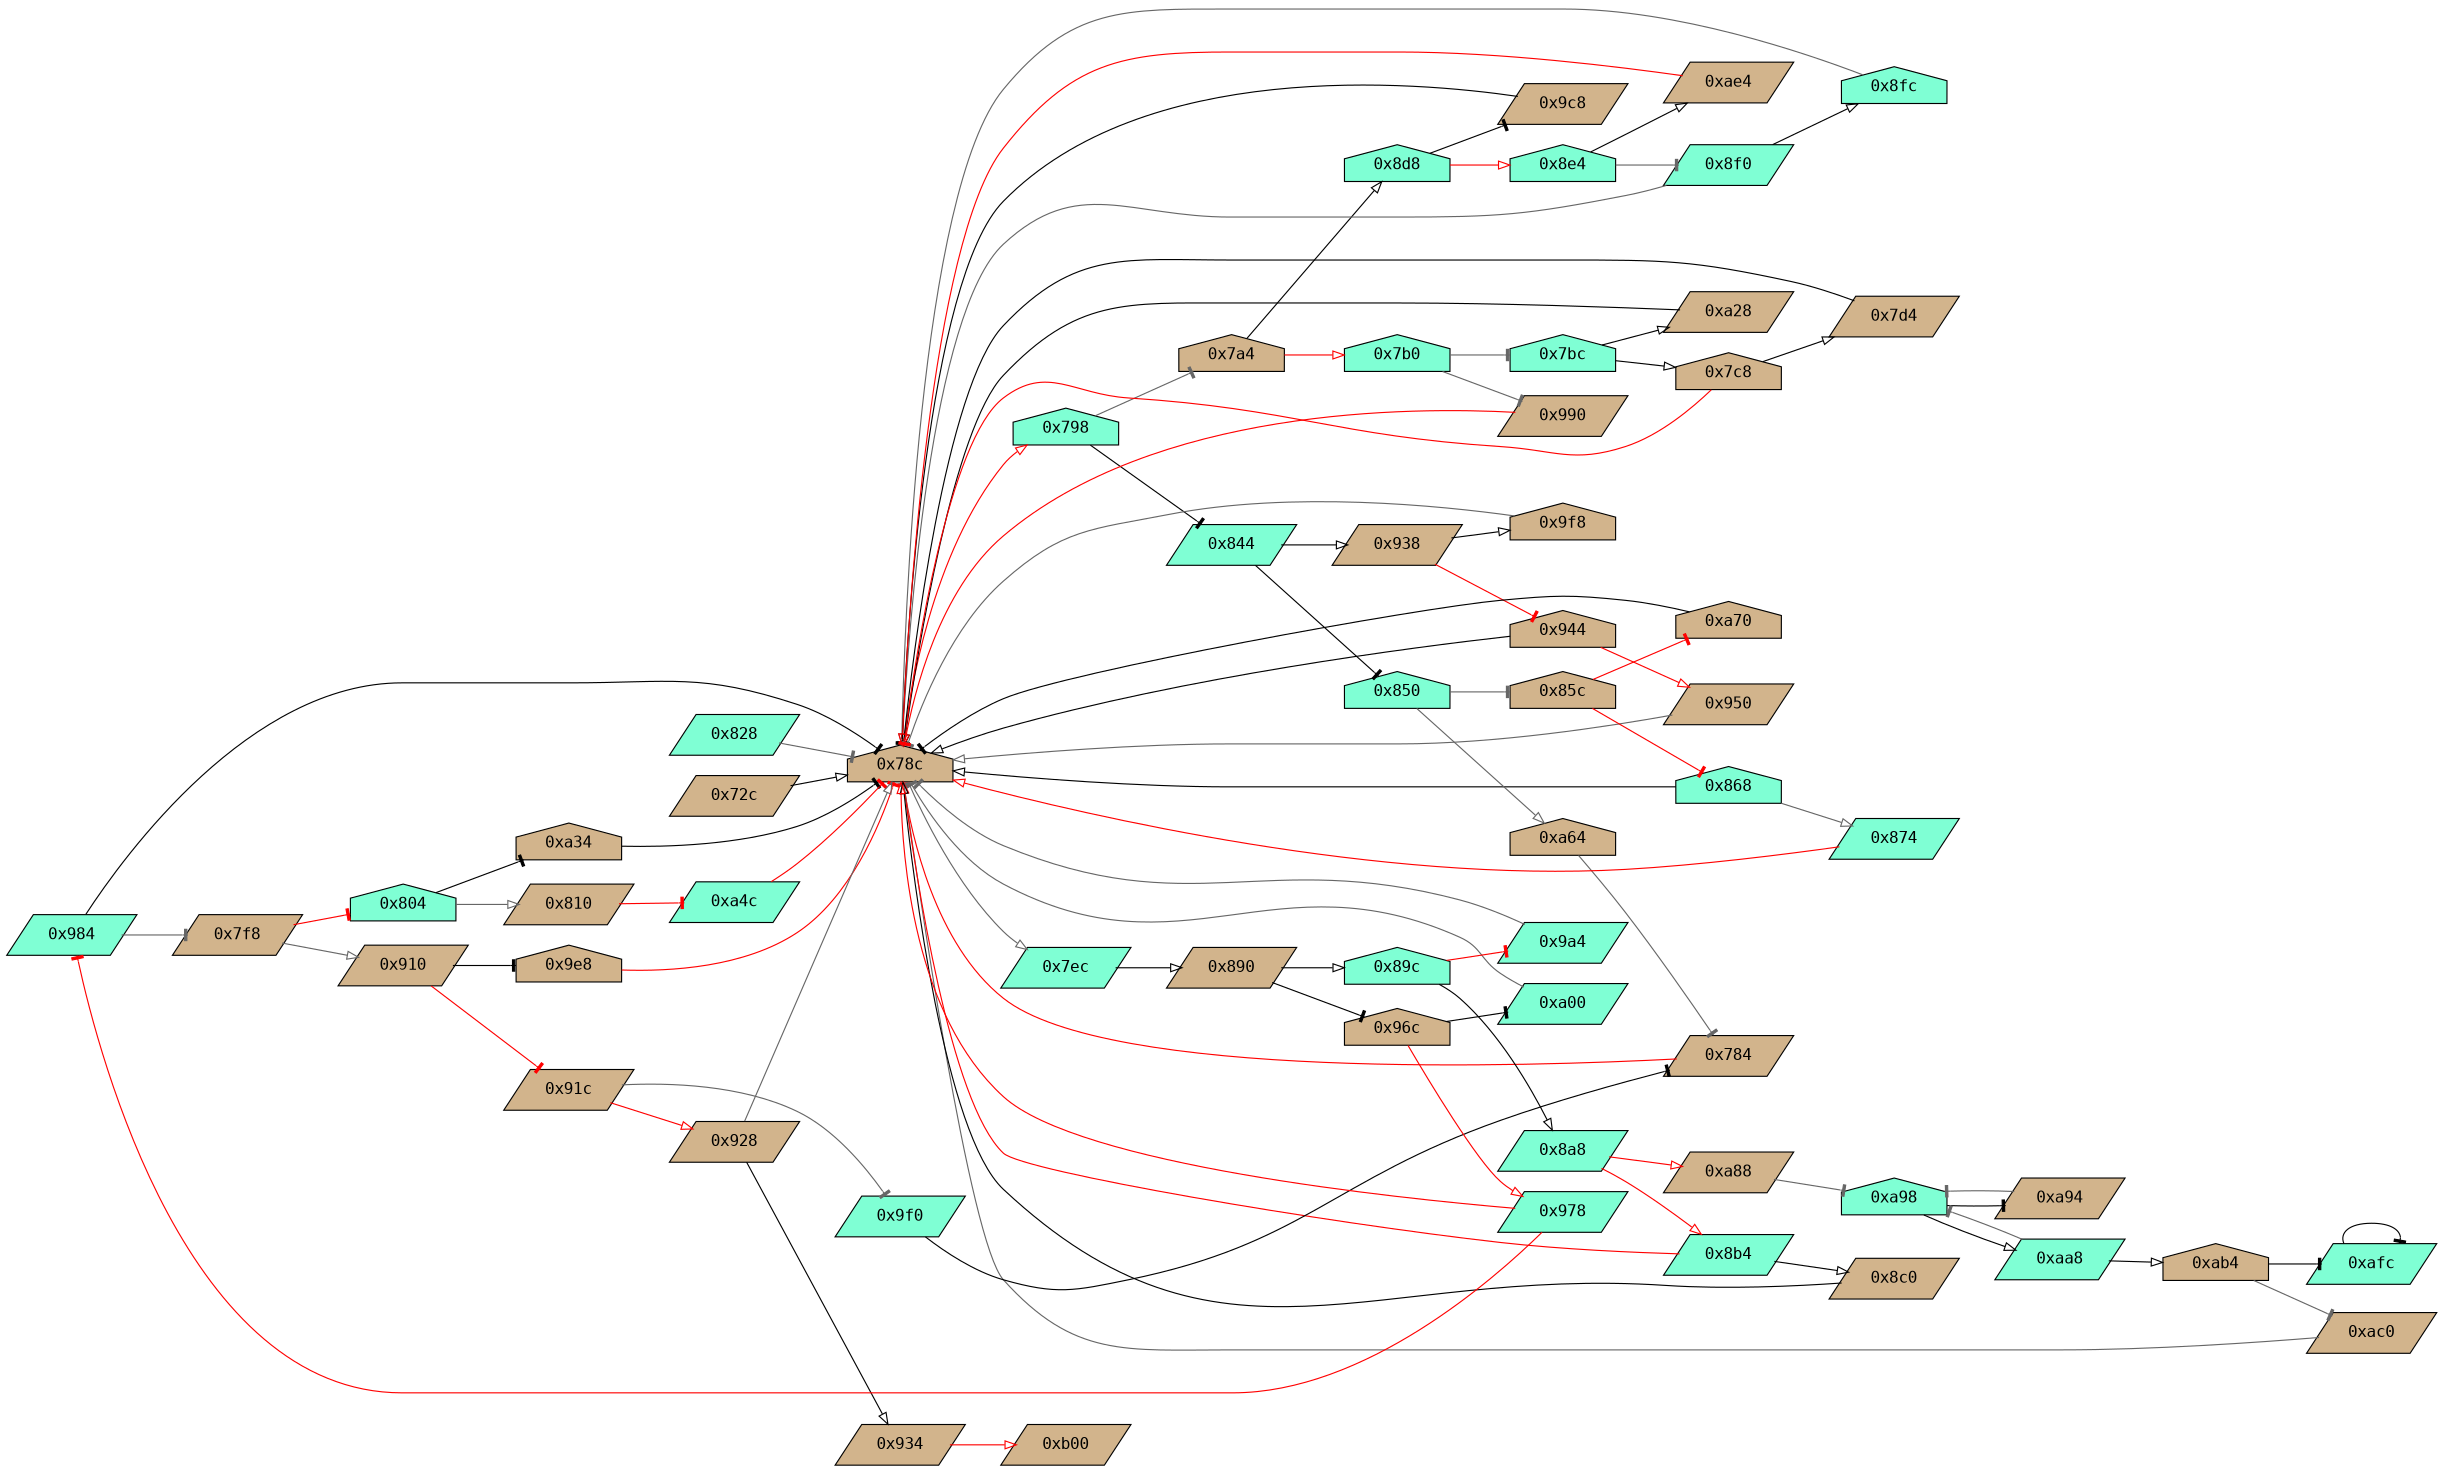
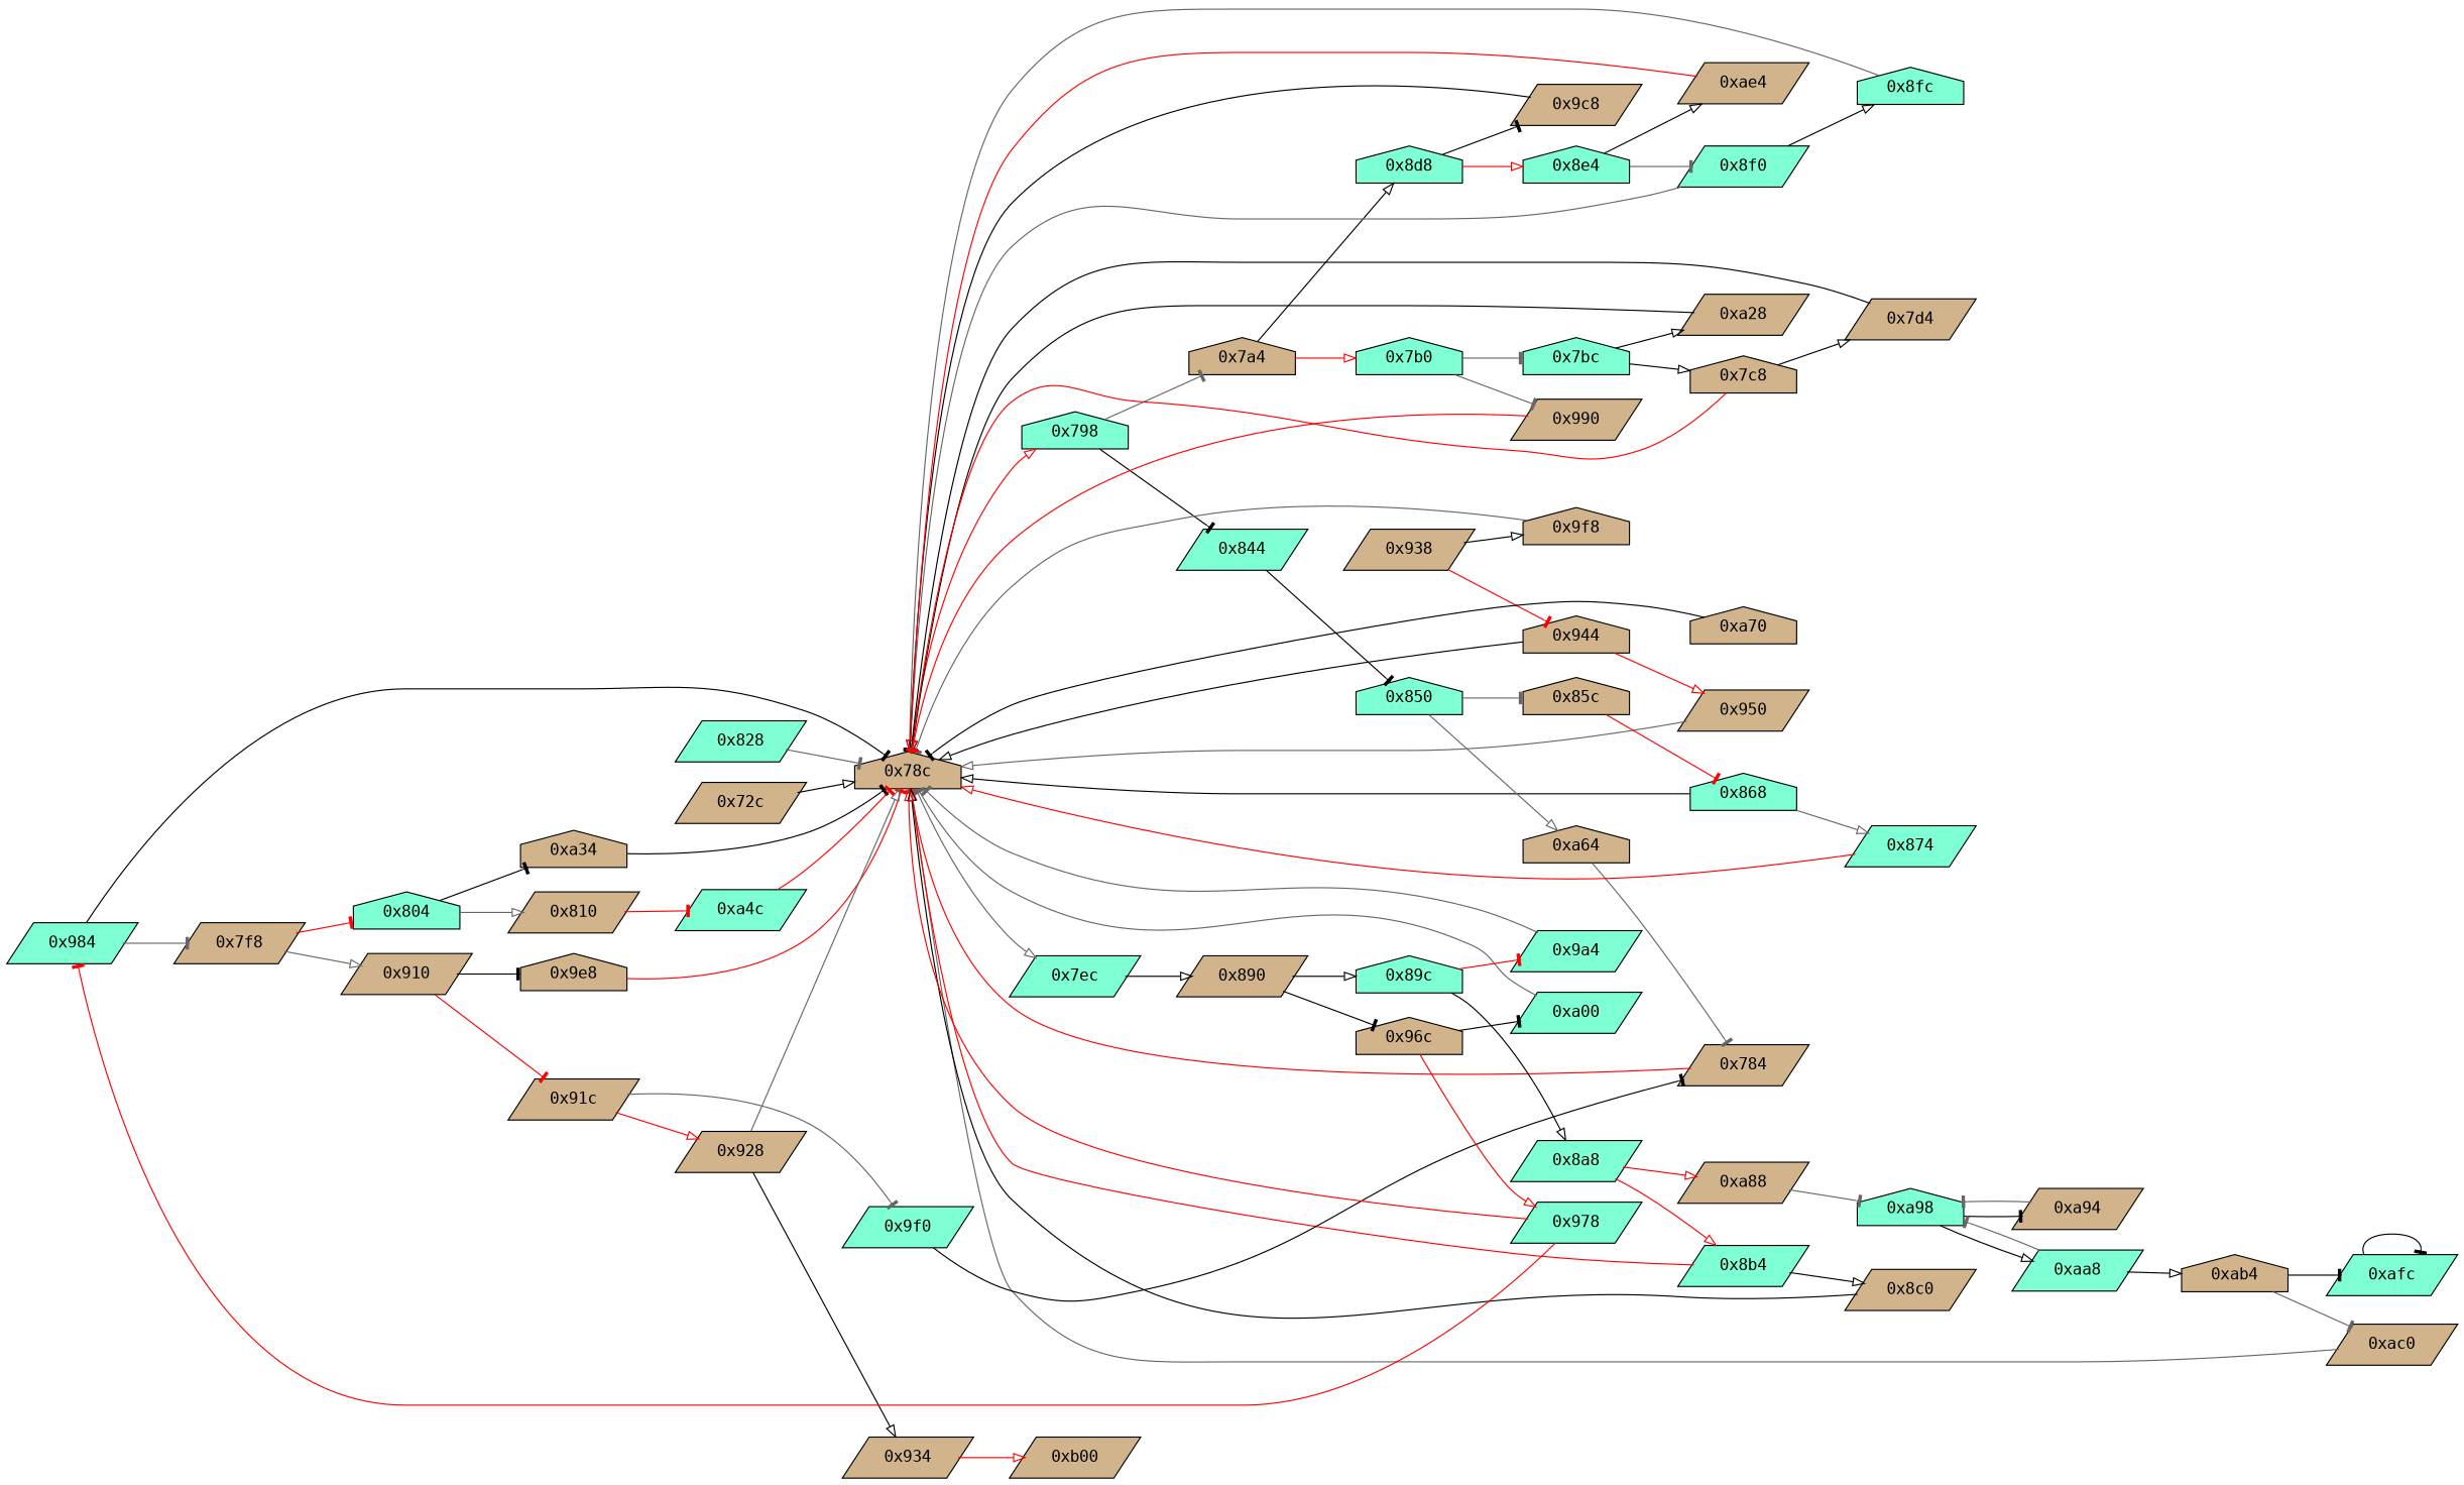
  digraph {
    fontname="DejaVu Sans Mono"
    rankdir=LR
    node [fillcolor=tan fontname="DejaVu Sans Mono" opcode="[u'ldr', u'cmp', u'b']" shape=parallelogram style=filled]
    edge [arrowhead=tee color=black fontname="DejaVu Sans Mono"]
    "0x984" [fillcolor=aquamarine opcode="[u'ldrb', u'mov', u'b']"]
    "0x78c" [shape=house]
    "0x7f8"
    "0x798" [fillcolor=aquamarine shape=house]
    "0x7ec" [fillcolor=aquamarine]
    "0x7a4" [shape=house]
    "0x844" [fillcolor=aquamarine]
    "0x890"
    "0xa00" [fillcolor=aquamarine opcode="[u'ldr', u'str', u'mov', u'str', u'ldr', u'ldr', u'ldr', u'cmp', u'mov', u'b']"]
    "0xa64" [opcode="[u'ldr', u'mov', u'b']" shape=house]
    "0x784" [opcode="[u'str', u'mov']"]
    "0x8f0" [fillcolor=aquamarine]
    "0x8fc" [fillcolor=aquamarine opcode="[u'ldr', u'ldr', u'tst', u'mov', u'b']" shape=house]
    "0xab4" [shape=house]
    "0xafc" [fillcolor=aquamarine opcode="[u'b']"]
    "0xac0" [opcode="[u'bl', u'ldr', u'ldr', u'ldrb', u'str', u'ldr', u'str', u'ldr', u'b']"]
    "0x7bc" [fillcolor=aquamarine shape=house]
    "0xa28" [opcode="[u'ldr', u'mov', u'b']"]
    "0x7c8" [shape=house]
    "0x7d4" [opcode="[u'ldrb', u'mov', u'str', u'str', u'mov', u'b']"]
    "0x89c" [fillcolor=aquamarine shape=house]
    "0x8a8" [fillcolor=aquamarine]
    "0x9a4" [fillcolor=aquamarine opcode="[u'ldr', u'ldr', u'bl', u'cmp', u'mov', u'mov', u'strb', u'ldr', u'b']"]
    "0x8b4" [fillcolor=aquamarine]
    "0xa88" [opcode="[u'ldr', u'ldr', u'b']"]
    "0x8c0" [opcode="[u'ldr', u'ldr', u'ldrb', u'strb', u'ldr', u'b']"]
    "0xa98" [fillcolor=aquamarine opcode="[u'mov', u'ldr', u'cmp', u'b']" shape=house]
    "0xb00" [opcode="[u'ldr', u'ldr', u'ldr', u'ldr', u'sub', u'ldr', u'sub', u'pop']"]
    "0x8d8" [fillcolor=aquamarine shape=house]
    "0x9c8" [opcode="[u'ldr', u'ldr', u'cmp', u'mov', u'mov', u'strb', u'ldr', u'b']"]
    "0x8e4" [fillcolor=aquamarine shape=house]
    "0xae4" [opcode="[u'ldrb', u'ldr', u'ldr', u'cmp', u'mov', u'b']"]
    "0x9f8" [opcode="[u'ldr', u'b']" shape=house]
    "0x944" [shape=house]
    "0x950" [opcode="[u'ldr', u'cmp', u'mov', u'mov', u'strb', u'ldr', u'b']"]
    "0x7b0" [fillcolor=aquamarine shape=house]
    "0x990" [opcode="[u'ldr', u'str', u'add', u'mov', u'b']"]
    "0x9f0" [fillcolor=aquamarine opcode="[u'mov', u'b']"]
    "0x868" [fillcolor=aquamarine shape=house]
    "0x874" [fillcolor=aquamarine opcode="[u'sub', u'str', u'ldr', u'bl', u'str', u'ldr', u'b']"]
    "0x804" [fillcolor=aquamarine shape=house]
    "0xa34" [opcode="[u'ldrb', u'ldr', u'ldr', u'cmp', u'mov', u'b']" shape=house]
    "0x810"
    "0xa4c" [fillcolor=aquamarine opcode="[u'ldr', u'ldr', u'bl', u'str', u'ldr', u'b']"]
    "0xaa8" [fillcolor=aquamarine]
    "0xa94" [opcode="[u'ldr']"]
    "0x934" [opcode="[u'b']"]
    "0x910"
    "0x91c"
    "0x9e8" [opcode="[u'ldr', u'b']" shape=house]
    "0x928"
    "0x828" [fillcolor=aquamarine opcode="[u'ldr', u'ldr', u'ldr', u'ldr', u'bl', u'ldr', u'b']"]
    "0x938"
    "0x850" [fillcolor=aquamarine shape=house]
    "0x85c" [shape=house]
    "0xa70" [opcode="[u'ldr', u'ldr', u'ldr', u'cmp', u'mov', u'b']" shape=house]
    "0x72c" [opcode="[u'push', u'add', u'sub', u'str', u'ldr', u'ldr', u'ldr', u'str', u'add', u'str', u'ldr', u'str', u'ldr', u'ldr', u'ldr', u'ldr', u'ldr', u'add', u'str', u'str', u'str', u'b']"]
    "0x978" [fillcolor=aquamarine]
    "0x96c" [shape=house]
    "0x984" -> "0x78c"
    "0x984" -> "0x7f8" [color=gray40]
    "0x78c" -> "0x798" [arrowhead=onormal color=red]
    "0x78c" -> "0x7ec" [arrowhead=onormal color=gray40]
    "0x7f8" -> "0x804" [color=red]
    "0x7f8" -> "0x910" [arrowhead=onormal color=gray40]
    "0x798" -> "0x7a4" [color=gray40]
    "0x798" -> "0x844"
    "0x7ec" -> "0x890" [arrowhead=onormal]
    "0x7a4" -> "0x8d8" [arrowhead=onormal]
    "0x7a4" -> "0x7b0" [arrowhead=onormal color=red]
-   "0x844" -> "0x938" [arrowhead=onormal]
    "0x844" -> "0x850"
    "0x890" -> "0x89c" [arrowhead=onormal]
    "0x890" -> "0x96c"
    "0xa00" -> "0x78c" [color=gray40]
    "0xa64" -> "0x784" [color=gray40]
    "0x784" -> "0x78c" [color=red]
    "0x8f0" -> "0x78c" [arrowhead=onormal color=gray40]
    "0x8f0" -> "0x8fc" [arrowhead=onormal]
    "0x8fc" -> "0x78c" [color=gray40]
    "0xab4" -> "0xafc"
    "0xab4" -> "0xac0" [color=gray40]
    "0xafc" -> "0xafc"
    "0xac0" -> "0x78c" [color=gray40]
    "0x7bc" -> "0xa28" [arrowhead=onormal]
    "0x7bc" -> "0x7c8" [arrowhead=onormal]
    "0xa28" -> "0x78c" [arrowhead=onormal]
    "0x7c8" -> "0x78c" [arrowhead=onormal color=red]
    "0x7c8" -> "0x7d4" [arrowhead=onormal]
    "0x7d4" -> "0x78c"
    "0x89c" -> "0x8a8" [arrowhead=onormal]
    "0x89c" -> "0x9a4" [color=red]
    "0x8a8" -> "0x8b4" [arrowhead=onormal color=red]
    "0x8a8" -> "0xa88" [arrowhead=onormal color=red]
    "0x9a4" -> "0x78c" [color=gray40]
    "0x8b4" -> "0x78c" [arrowhead=onormal color=red]
    "0x8b4" -> "0x8c0" [arrowhead=onormal]
    "0xa88" -> "0xa98" [color=gray40]
    "0x8c0" -> "0x78c" [arrowhead=onormal]
    "0xa98" -> "0xaa8" [arrowhead=onormal]
    "0xa98" -> "0xa94"
    "0x8d8" -> "0x9c8"
    "0x8d8" -> "0x8e4" [arrowhead=onormal color=red]
    "0x9c8" -> "0x78c"
    "0x8e4" -> "0x8f0" [color=gray40]
    "0x8e4" -> "0xae4" [arrowhead=onormal]
    "0xae4" -> "0x78c" [arrowhead=onormal color=red]
    "0x9f8" -> "0x78c" [color=gray40]
    "0x944" -> "0x78c" [arrowhead=onormal]
    "0x944" -> "0x950" [arrowhead=onormal color=red]
    "0x950" -> "0x78c" [arrowhead=onormal color=gray40]
    "0x7b0" -> "0x7bc" [color=gray40]
    "0x7b0" -> "0x990" [color=gray40]
    "0x990" -> "0x78c" [color=red]
    "0x9f0" -> "0x784"
    "0x868" -> "0x78c" [arrowhead=onormal]
    "0x868" -> "0x874" [arrowhead=onormal color=gray40]
    "0x874" -> "0x78c" [arrowhead=onormal color=red]
    "0x804" -> "0xa34"
    "0x804" -> "0x810" [arrowhead=onormal color=gray40]
    "0xa34" -> "0x78c"
    "0x810" -> "0xa4c" [color=red]
    "0xa4c" -> "0x78c" [color=red]
    "0xaa8" -> "0xab4" [arrowhead=onormal]
    "0xaa8" -> "0xa98" [color=gray40]
    "0xa94" -> "0xa98" [color=gray40]
    "0x934" -> "0xb00" [arrowhead=onormal color=red]
    "0x910" -> "0x91c" [color=red]
    "0x910" -> "0x9e8"
    "0x91c" -> "0x9f0" [color=gray40]
    "0x91c" -> "0x928" [arrowhead=onormal color=red]
    "0x9e8" -> "0x78c" [color=red]
    "0x928" -> "0x78c" [arrowhead=onormal color=gray40]
    "0x928" -> "0x934" [arrowhead=onormal]
    "0x828" -> "0x78c" [color=gray40]
    "0x938" -> "0x9f8" [arrowhead=onormal]
    "0x938" -> "0x944" [color=red]
    "0x850" -> "0xa64" [arrowhead=onormal color=gray40]
    "0x850" -> "0x85c" [color=gray40]
    "0x85c" -> "0x868" [color=red]
-   "0x85c" -> "0xa70" [color=red]
    "0xa70" -> "0x78c"
    "0x72c" -> "0x78c" [arrowhead=onormal]
    "0x978" -> "0x984" [color=red]
    "0x978" -> "0x78c" [arrowhead=onormal color=red]
    "0x96c" -> "0xa00"
    "0x96c" -> "0x978" [arrowhead=onormal color=red]
  }
